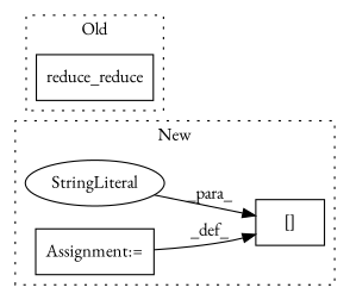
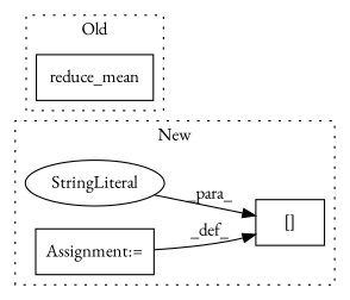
  digraph {
    rankdir=LR
    fontname="EB Garamond"
    node [shape=box fontname="EB Garamond"]
    edge [fontname="EB Garamond"]
    n1 [a=2 l="6,1" label="[]" s="7916,7952"]
    n2 [a=45 l=30 label=StringLiteral s=7922 shape=ellipse]
    n3 [a=7 l=1 label="Assignment:=" s=7953]
-   n4 [a=32 l="12,1" label=reduce_reduce s="7106,7152"]
+   n4 [a=32 l="12,1" label=reduce_mean s="7106,7152"]
    subgraph cluster_1 {
      label=New
      style=dotted
      n1
      n2
      n3
    }
    subgraph cluster_2 {
      label=Old
      style=dotted
      n4
    }
    n2 -> n1 [label=_para_]
    n3 -> n1 [label=_def_]
  }
